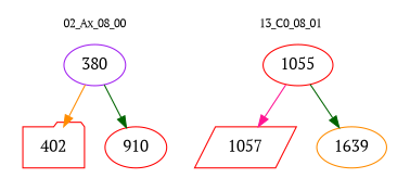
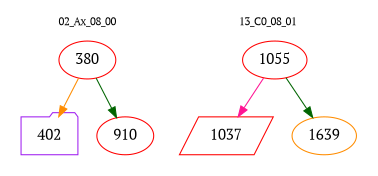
  digraph {
    fontname="PT Serif"
    node [color=red fontname="PT Serif" shape=ellipse]
    edge [color=darkgreen fontname="PT Serif"]
-   n1 [color=purple label=380]
-   n2 [label=402 shape=folder]
+   n1 [label=380]
+   n2 [color=purple label=402 shape=folder]
    n3 [label=910]
    n4 [label=1055]
-   n5 [label=1057 shape=parallelogram]
+   n5 [label=1037 shape=parallelogram]
    n6 [color=darkorange label=1639]
    subgraph cluster_1 {
      color=white
      fontsize=10
      label="02_Ax_08_00"
      n1
      n2
      n3
    }
    subgraph cluster_2 {
      color=white
      fontsize=10
      label="13_C0_08_01"
      n4
      n5
      n6
    }
    n1 -> n2 [color=darkorange]
    n1 -> n3
    n4 -> n5 [color=deeppink]
    n4 -> n6
  }
